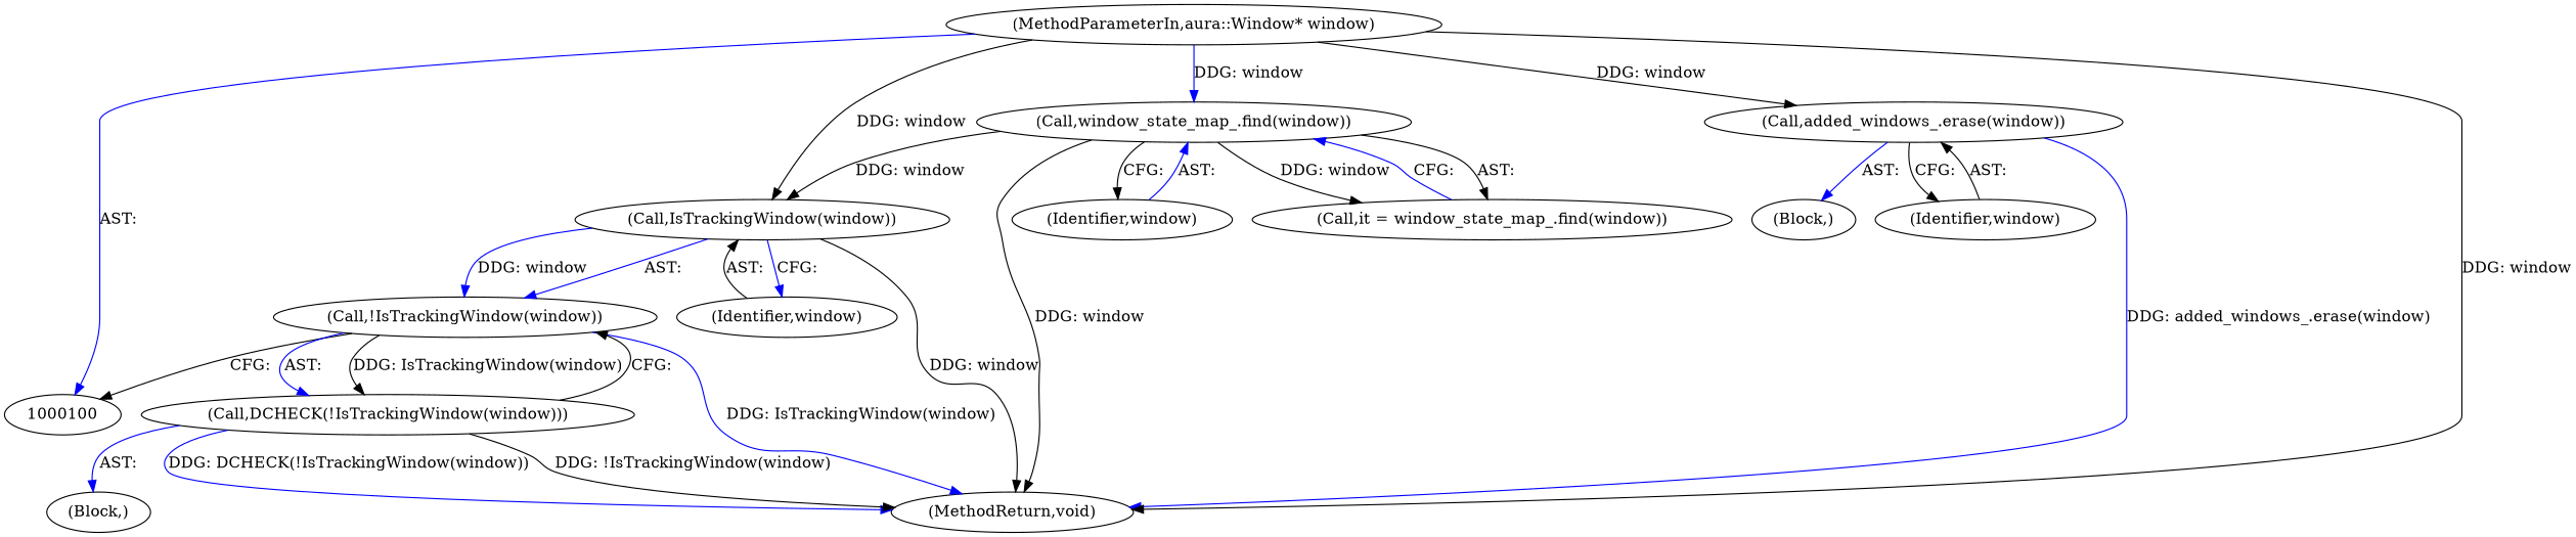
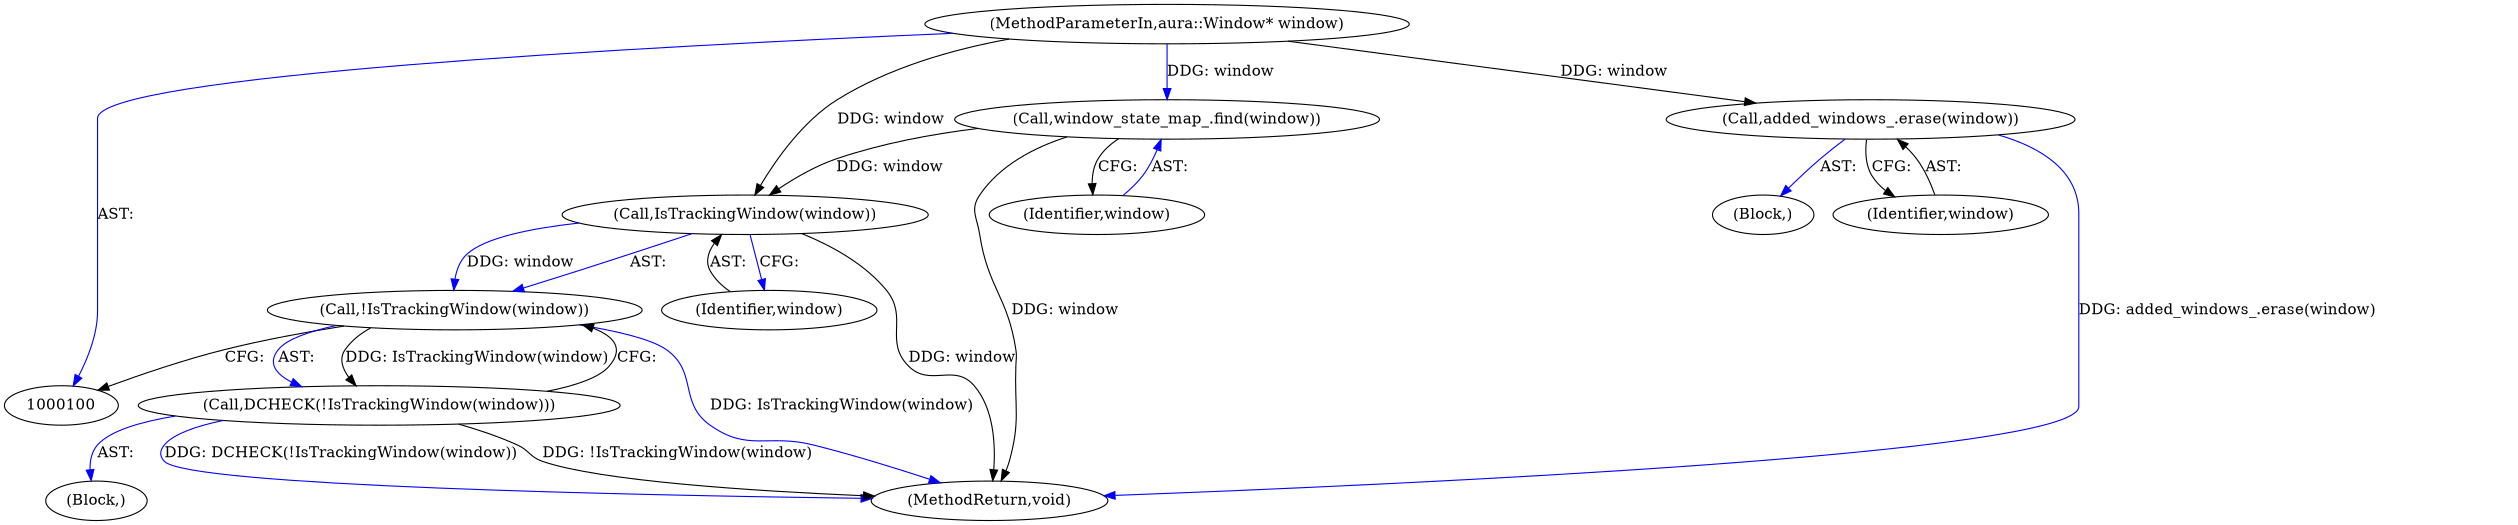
  digraph {
    edge [color=black]
    n1 [label="(Call,IsTrackingWindow(window))"]
    n2 [label="(Call,!IsTrackingWindow(window))"]
    n3 [label="(Identifier,window)"]
    n4 [label="(MethodReturn,void)"]
    1000100
    n6 [label="(Call,DCHECK(!IsTrackingWindow(window)))"]
    n7 [label="(Call,window_state_map_.find(window))"]
-   n8 [label="(Call,it = window_state_map_.find(window))"]
    n9 [label="(Identifier,window)"]
    n10 [label="(Call,added_windows_.erase(window))"]
    n11 [label="(Block,)"]
    n12 [label="(Identifier,window)"]
    n13 [label="(MethodParameterIn,aura::Window* window)"]
    n14 [label="(Block,)"]
    n1 -> n2 [color=blue label="AST: "]
    n1 -> n2 [color=blue label="DDG: window"]
    n1 -> n3 [color=blue label="CFG: "]
    n1 -> n4 [label="DDG: window"]
    n2 -> n4 [color=blue label="DDG: IsTrackingWindow(window)"]
    n2 -> 1000100 [label="CFG: "]
    n2 -> n6 [color=blue label="AST: "]
    n2 -> n6 [label="DDG: IsTrackingWindow(window)"]
    n3 -> n1 [label="AST: "]
    n6 -> n2 [label="CFG: "]
    n6 -> n4 [color=blue label="DDG: DCHECK(!IsTrackingWindow(window))"]
    n6 -> n4 [label="DDG: !IsTrackingWindow(window)"]
    n6 -> n14 [color=blue label="AST: "]
    n7 -> n1 [label="DDG: window"]
    n7 -> n4 [label="DDG: window"]
-   n7 -> n8 [label="AST: "]
-   n7 -> n8 [label="DDG: window"]
    n7 -> n9 [label="CFG: "]
-   n8 -> n7 [color=blue label="CFG: "]
    n9 -> n7 [color=blue label="AST: "]
    n10 -> n4 [color=blue label="DDG: added_windows_.erase(window)"]
    n10 -> n11 [color=blue label="AST: "]
    n10 -> n12 [label="CFG: "]
    n12 -> n10 [label="AST: "]
    n13 -> n1 [label="DDG: window"]
-   n13 -> n4 [label="DDG: window"]
    n13 -> 1000100 [color=blue label="AST: "]
    n13 -> n7 [color=blue label="DDG: window"]
    n13 -> n10 [label="DDG: window"]
  }
